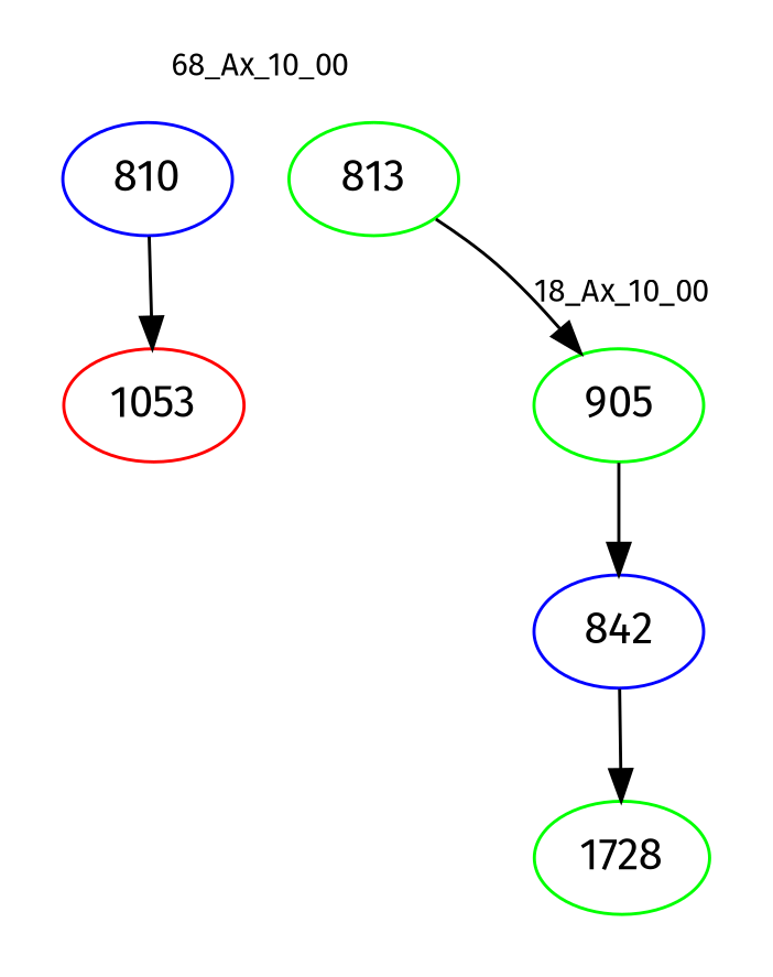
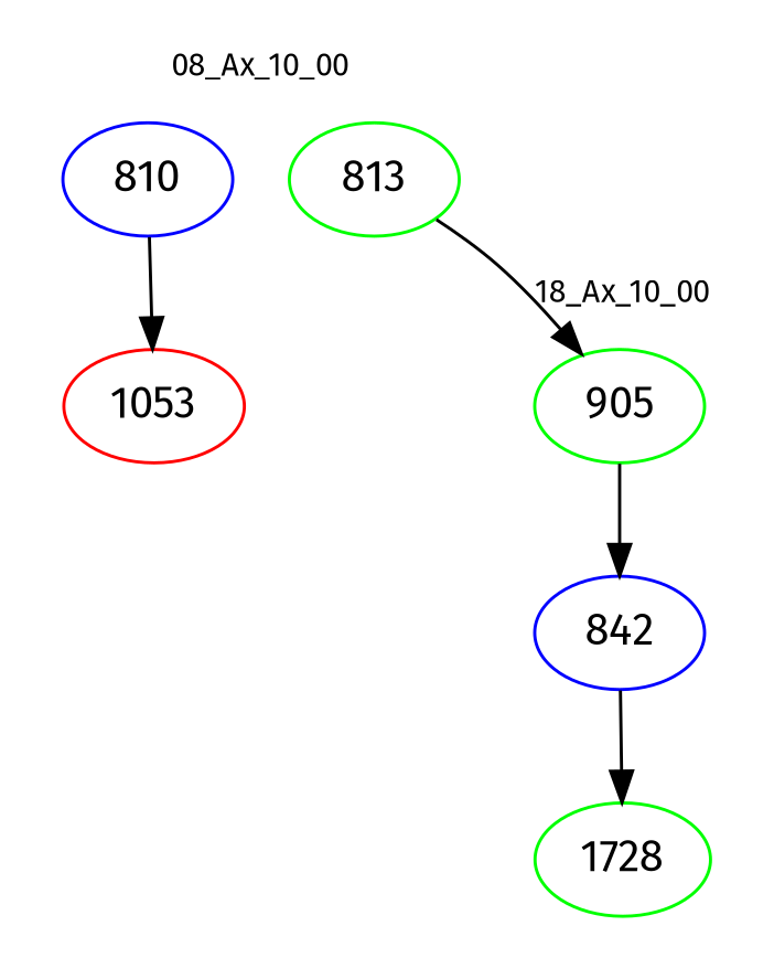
  digraph {
    fontname="Fira Sans"
    node [color=green fontname="Fira Sans"]
    edge [color=black fontname="Fira Sans"]
    n1 [label=905]
    n2 [color=blue label=842]
    n3 [label=1728]
    n4 [label=813]
    n5 [color=blue label=810]
    n6 [color=red label=1053]
    subgraph cluster_1 {
      color=white
      fontsize=10
      label="18_Ax_10_00"
      n1
      n2
      n3
    }
    subgraph cluster_2 {
      color=white
      fontsize=10
-     label="68_Ax_10_00"
+     label="08_Ax_10_00"
      n4
      n5
      n6
    }
    n1 -> n2
    n2 -> n3
    n4 -> n1
    n5 -> n6
  }
